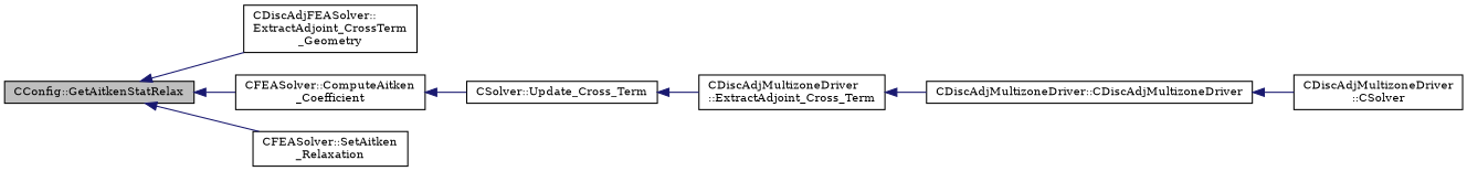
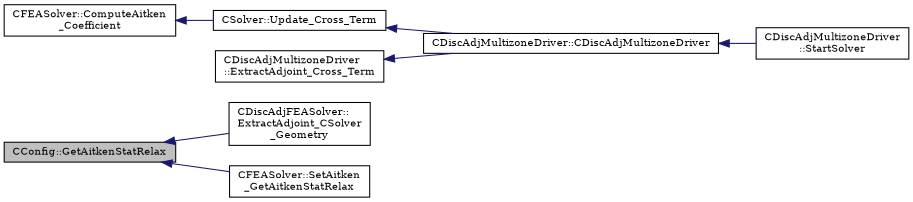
  digraph {
    fontname="DejaVu Serif"
    rankdir=LR
    node [color=black fillcolor=white fontname="DejaVu Serif" fontsize=10 shape=record style=filled]
    edge [color=midnightblue dir=back fontname="DejaVu Serif" fontsize=10 labelfontname=Helvetica labelfontsize=10 style=solid]
    n1 [fillcolor=grey75 fontcolor=black height=0.2 label="CConfig::GetAitkenStatRelax" width=0.4]
-   n2 [height=0.2 label="CDiscAdjFEASolver::\lExtractAdjoint_CrossTerm\l_Geometry" width=0.4]
+   n2 [height=0.2 label="CDiscAdjFEASolver::\lExtractAdjoint_CSolver\l_Geometry" width=0.4]
    n3 [height=0.2 label="CFEASolver::ComputeAitken\l_Coefficient" width=0.4]
-   n4 [height=0.2 label="CFEASolver::SetAitken\l_Relaxation" width=0.4]
+   n4 [height=0.2 label="CFEASolver::SetAitken\l_GetAitkenStatRelax" width=0.4]
    n5 [height=0.2 label="CSolver::Update_Cross_Term" width=0.4]
    n6 [height=0.2 label="CDiscAdjMultizoneDriver\l::ExtractAdjoint_Cross_Term" width=0.4]
    n7 [height=0.2 label="CDiscAdjMultizoneDriver::CDiscAdjMultizoneDriver" width=0.4]
-   n8 [height=0.2 label="CDiscAdjMultizoneDriver\l::CSolver" width=0.4]
+   n8 [height=0.2 label="CDiscAdjMultizoneDriver\l::StartSolver" width=0.4]
    n1 -> n2
-   n1 -> n3
    n1 -> n4
    n3 -> n5
-   n5 -> n6
+   n5 -> n7
    n6 -> n7
    n7 -> n8
  }
